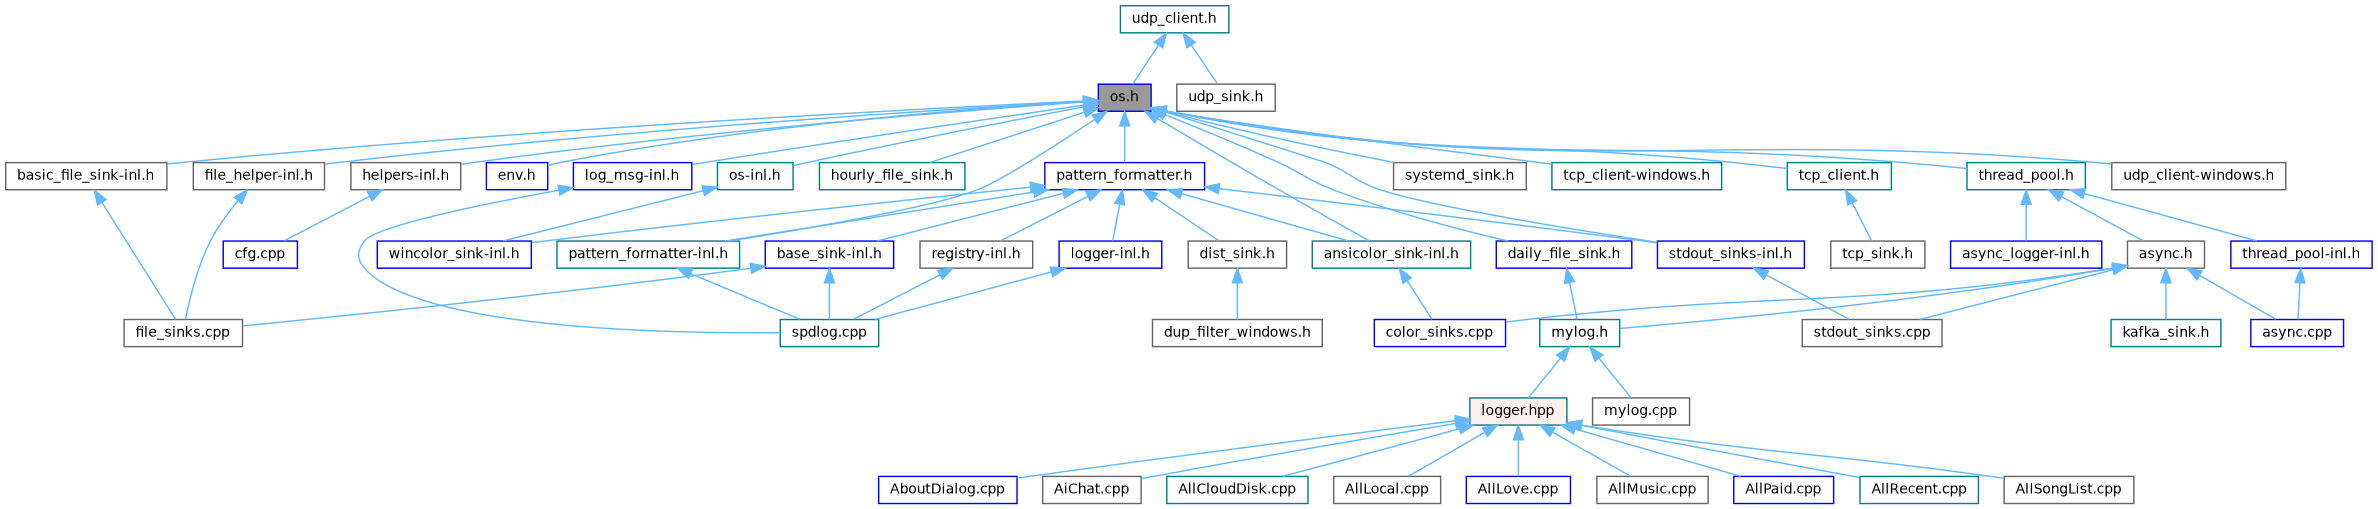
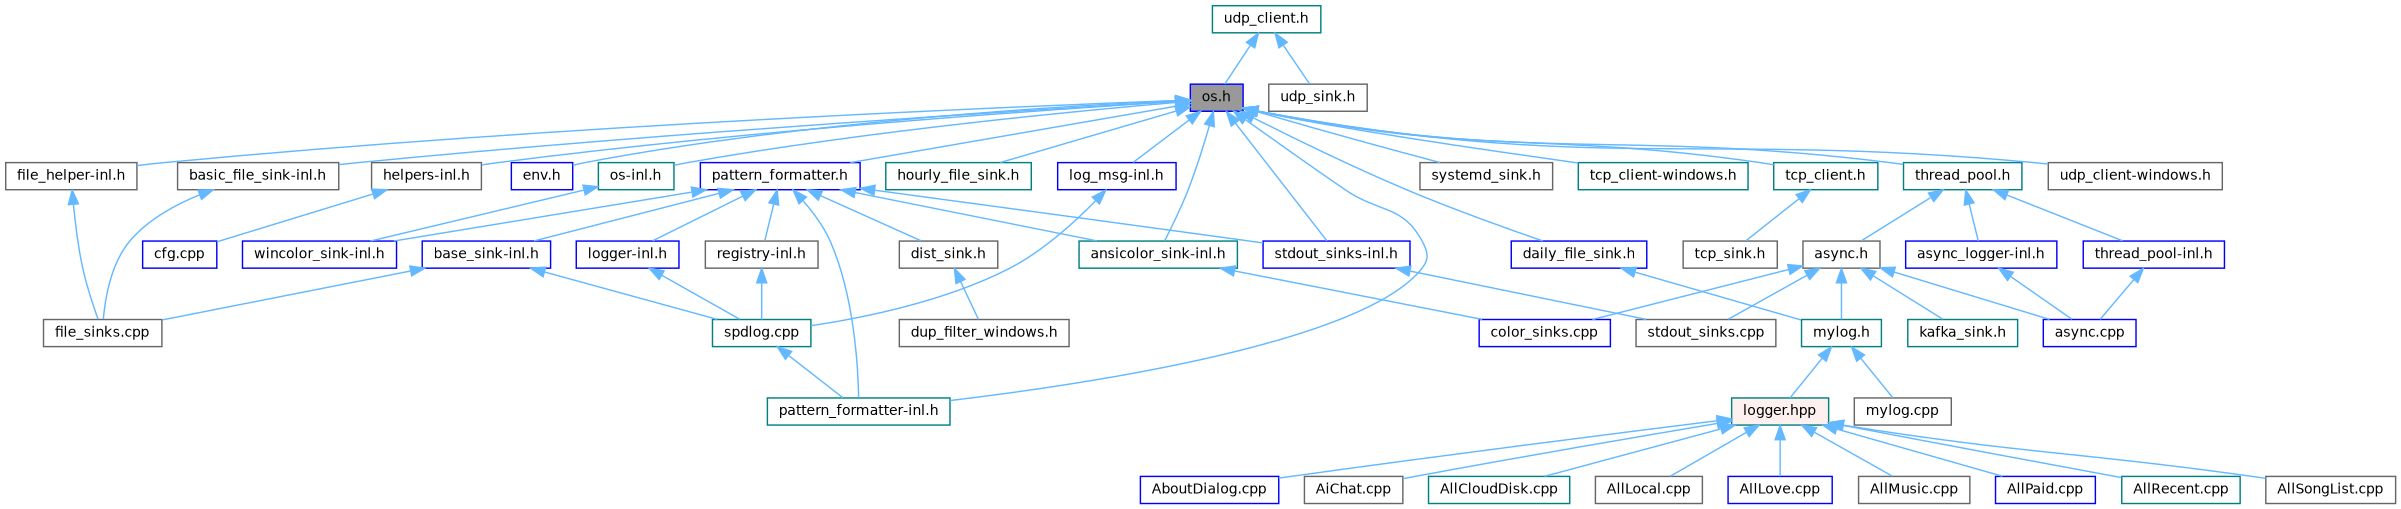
  digraph {
    node [color=gray40 fillcolor=white fontname=Helvetica fontsize=10 shape=box style=filled]
    edge [color=steelblue1 dir=back fontname=Helvetica fontsize=10 labelfontname=Helvetica labelfontsize=10 style=solid]
    n1 [color=blue fillcolor=grey60 fontcolor=black height=0.2 label="os.h" width=0.4]
    n2 [color=teal height=0.2 label="ansicolor_sink-inl.h" width=0.4]
    n3 [height=0.2 label="basic_file_sink-inl.h" width=0.4]
    n4 [color=blue height=0.2 label="daily_file_sink.h" width=0.4]
    n5 [color=blue height=0.2 label="env.h" width=0.4]
    n6 [height=0.2 label="file_helper-inl.h" width=0.4]
    n7 [height=0.2 label="helpers-inl.h" width=0.4]
    n8 [color=teal height=0.2 label="hourly_file_sink.h" width=0.4]
    n9 [color=blue height=0.2 label="log_msg-inl.h" width=0.4]
    n10 [color=teal height=0.2 label="os-inl.h" width=0.4]
    n11 [color=teal height=0.2 label="pattern_formatter-inl.h" width=0.4]
    n12 [color=blue height=0.2 label="pattern_formatter.h" width=0.4]
    n13 [color=blue height=0.2 label="stdout_sinks-inl.h" width=0.4]
    n14 [height=0.2 label="systemd_sink.h" width=0.4]
    n15 [color=teal height=0.2 label="tcp_client-windows.h" width=0.4]
    n16 [color=teal height=0.2 label="tcp_client.h" width=0.4]
    n17 [color=teal height=0.2 label="thread_pool.h" width=0.4]
    n18 [height=0.2 label="udp_client-windows.h" width=0.4]
    n19 [color=blue height=0.2 label="color_sinks.cpp" width=0.4]
    n20 [height=0.2 label="file_sinks.cpp" width=0.4]
    n21 [color=teal height=0.2 label="mylog.h" width=0.4]
    n22 [color=blue height=0.2 label="cfg.cpp" width=0.4]
    n23 [color=teal height=0.2 label="spdlog.cpp" width=0.4]
    n24 [color=blue height=0.2 label="wincolor_sink-inl.h" width=0.4]
    n25 [color=blue height=0.2 label="base_sink-inl.h" width=0.4]
    n26 [height=0.2 label="dist_sink.h" width=0.4]
    n27 [color=blue height=0.2 label="logger-inl.h" width=0.4]
    n28 [height=0.2 label="registry-inl.h" width=0.4]
    n29 [height=0.2 label="stdout_sinks.cpp" width=0.4]
    n30 [height=0.2 label="tcp_sink.h" width=0.4]
    n31 [height=0.2 label="async.h" width=0.4]
    n32 [color=blue height=0.2 label="async_logger-inl.h" width=0.4]
    n33 [color=blue height=0.2 label="thread_pool-inl.h" width=0.4]
    n34 [color=teal height=0.2 label="udp_client.h" width=0.4]
    n35 [height=0.2 label="udp_sink.h" width=0.4]
    n36 [color=teal fillcolor="#FFF0F0" height=0.2 label="logger.hpp" width=0.4]
    n37 [height=0.2 label="mylog.cpp" width=0.4]
    n38 [color=blue height=0.2 label="AboutDialog.cpp" width=0.4]
    n39 [height=0.2 label="AiChat.cpp" width=0.4]
    n40 [color=teal height=0.2 label="AllCloudDisk.cpp" width=0.4]
    n41 [height=0.2 label="AllLocal.cpp" width=0.4]
    n42 [color=blue height=0.2 label="AllLove.cpp" width=0.4]
    n43 [height=0.2 label="AllMusic.cpp" width=0.4]
    n44 [color=blue height=0.2 label="AllPaid.cpp" width=0.4]
    n45 [color=teal height=0.2 label="AllRecent.cpp" width=0.4]
    n46 [height=0.2 label="AllSongList.cpp" width=0.4]
    n47 [height=0.2 label="dup_filter_windows.h" width=0.4]
    n48 [color=blue height=0.2 label="async.cpp" width=0.4]
    n49 [color=teal height=0.2 label="kafka_sink.h" width=0.4]
    n1 -> n2
    n1 -> n3
    n1 -> n4
    n1 -> n5
    n1 -> n6
    n1 -> n7
    n1 -> n8
    n1 -> n9
    n1 -> n10
    n1 -> n11
    n1 -> n12
    n1 -> n13
    n1 -> n14
    n1 -> n15
    n1 -> n16
    n1 -> n17
    n1 -> n18
    n2 -> n19
    n3 -> n20
    n4 -> n21
    n6 -> n20
    n7 -> n22
    n9 -> n23
    n10 -> n24
-   n11 -> n23
+   n23 -> n11
    n12 -> n2
    n12 -> n11
    n12 -> n13
    n12 -> n24
    n12 -> n25
    n12 -> n26
    n12 -> n27
    n12 -> n28
    n13 -> n29
    n16 -> n30
    n17 -> n31
    n17 -> n32
    n17 -> n33
    n21 -> n36
    n21 -> n37
    n25 -> n20
    n25 -> n23
    n26 -> n47
    n27 -> n23
    n28 -> n23
    n31 -> n19
    n31 -> n21
    n31 -> n29
    n31 -> n48
    n31 -> n49
+   n32 -> n48
    n33 -> n48
    n34 -> n1
    n34 -> n35
    n36 -> n38
    n36 -> n39
    n36 -> n40
    n36 -> n41
    n36 -> n42
    n36 -> n43
    n36 -> n44
    n36 -> n45
    n36 -> n46
  }
